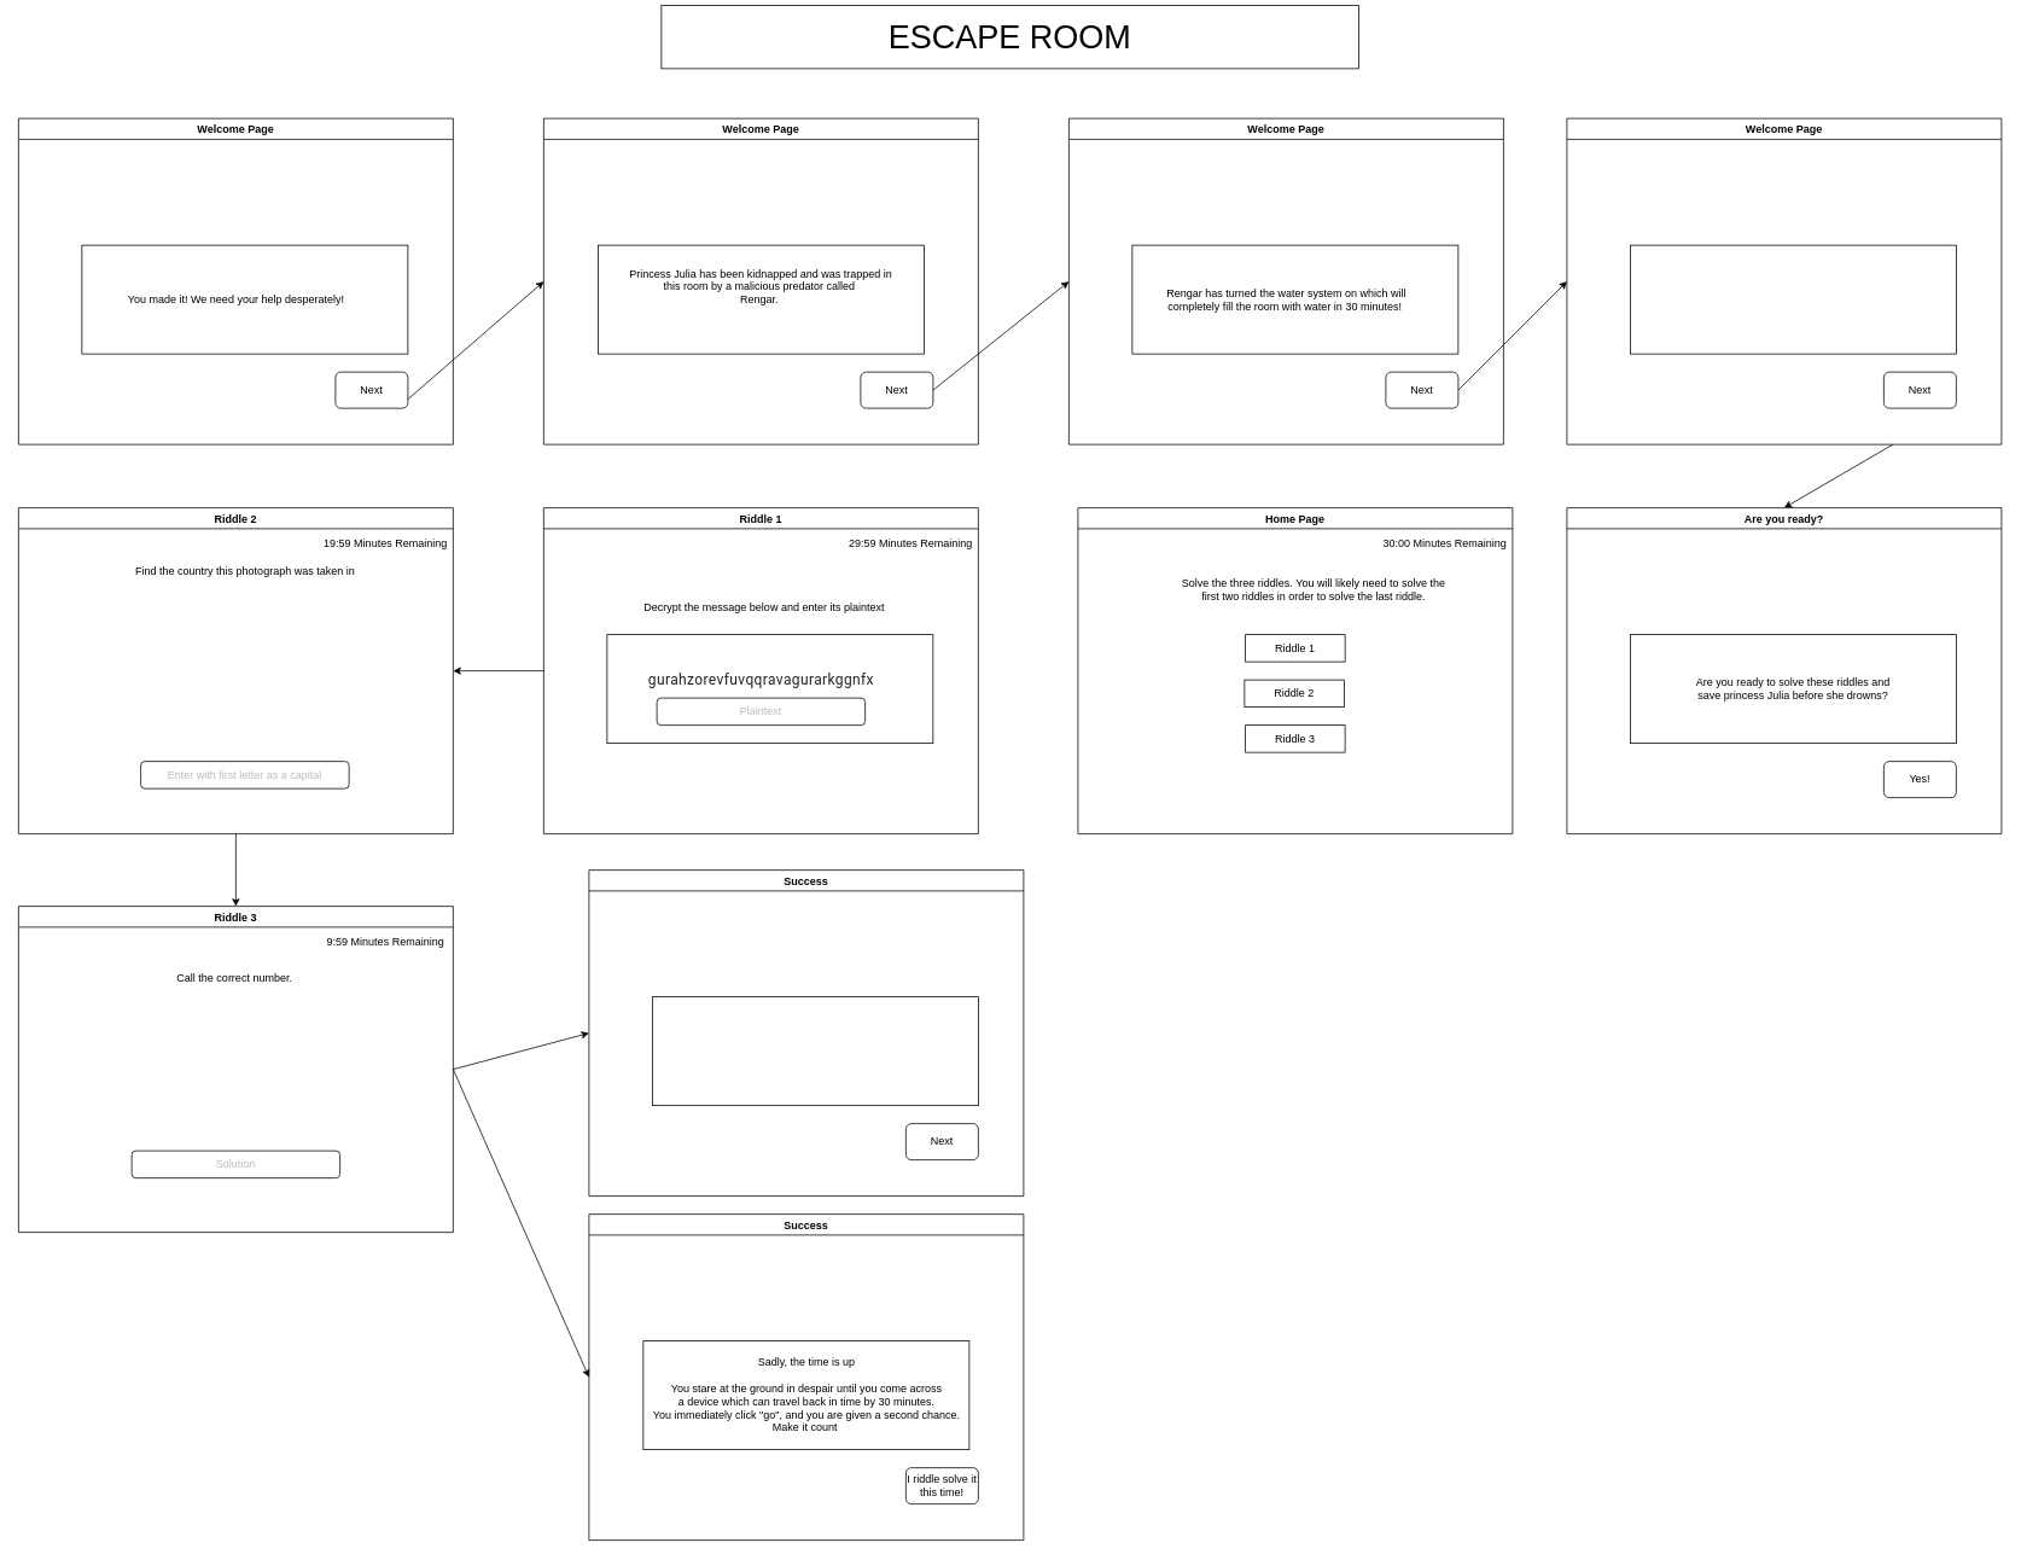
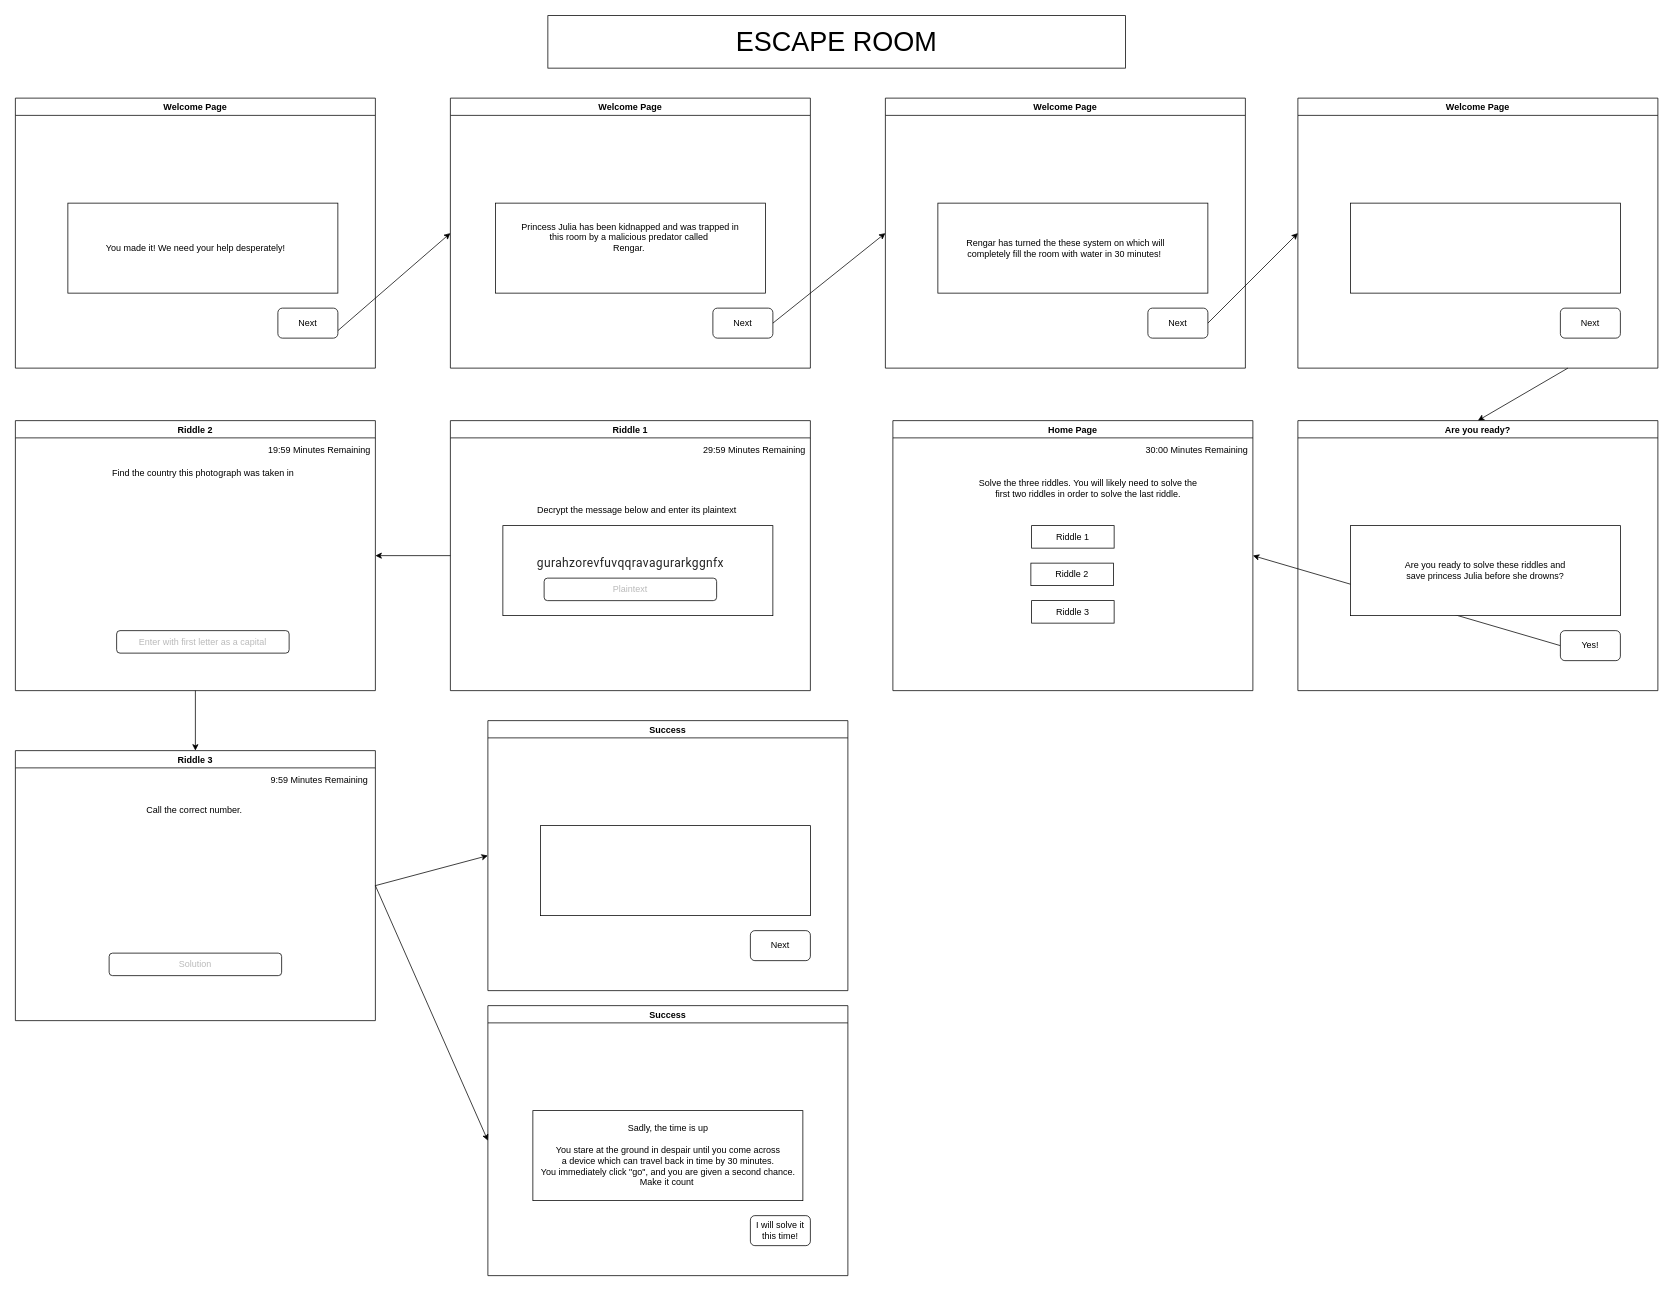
  <mxCell id="0" />
  <mxCell id="1" parent="0" />
  <mxCell id="2" value="" style="endArrow=classic;html=1;rounded=0;exitX=0.75;exitY=1;exitDx=0;exitDy=0;entryX=0.5;entryY=0;entryDx=0;entryDy=0;" parent="1" source="44" target="21" edge="1"><mxGeometry width="50" height="50" relative="1" as="geometry"><mxPoint x="220" y="1450" as="sourcePoint" /><mxPoint x="1420" y="600" as="targetPoint" /></mxGeometry></mxCell>
+ <mxCell id="3" value="" style="endArrow=classic;html=1;rounded=0;entryX=1;entryY=0.5;entryDx=0;entryDy=0;exitX=0;exitY=0.5;exitDx=0;exitDy=0;" parent="1" source="23" target="52" edge="1"><mxGeometry width="50" height="50" relative="1" as="geometry"><mxPoint x="1180" y="770" as="sourcePoint" /><mxPoint x="1090" y="780" as="targetPoint" /></mxGeometry></mxCell>
  <mxCell id="4" value="" style="endArrow=classic;html=1;rounded=0;exitX=1;exitY=0.75;exitDx=0;exitDy=0;entryX=0;entryY=0.5;entryDx=0;entryDy=0;" parent="1" source="10" target="11" edge="1"><mxGeometry width="50" height="50" relative="1" as="geometry"><mxPoint x="1460" y="930" as="sourcePoint" /><mxPoint x="1460" y="980" as="targetPoint" /></mxGeometry></mxCell>
  <mxCell id="5" value="" style="endArrow=classic;html=1;rounded=0;entryX=0;entryY=0.5;entryDx=0;entryDy=0;exitX=1;exitY=0.5;exitDx=0;exitDy=0;" parent="1" source="39" target="36" edge="1"><mxGeometry width="50" height="50" relative="1" as="geometry"><mxPoint x="530" y="1220" as="sourcePoint" /><mxPoint x="320" y="1260" as="targetPoint" /></mxGeometry></mxCell>
- <mxCell id="6" value="&lt;font style=&quot;font-size: 36px&quot;&gt;ESCAPE ROOM&lt;/font&gt;" style="rounded=0;whiteSpace=wrap;html=1;" parent="1" vertex="1"><mxGeometry x="730" y="5" width="770" height="70" as="geometry" /></mxCell>
+ <mxCell id="6" value="&lt;font style=&quot;font-size: 36px&quot;&gt;ESCAPE ROOM&lt;/font&gt;" style="rounded=0;whiteSpace=wrap;html=1;" parent="1" vertex="1"><mxGeometry x="730" y="20" width="770" height="70" as="geometry" /></mxCell>
  <mxCell id="7" value="Welcome Page" style="swimlane;" parent="1" vertex="1"><mxGeometry x="20" y="130" width="480" height="360" as="geometry" /></mxCell>
  <mxCell id="8" value="" style="rounded=0;whiteSpace=wrap;html=1;" parent="7" vertex="1"><mxGeometry x="70" y="140" width="360" height="120" as="geometry" /></mxCell>
  <mxCell id="9" value="You made it! We need your help desperately!" style="text;html=1;align=center;verticalAlign=middle;resizable=0;points=[];autosize=1;strokeColor=none;fillColor=none;" parent="7" vertex="1"><mxGeometry x="115" y="190" width="250" height="20" as="geometry" /></mxCell>
  <mxCell id="10" value="Next" style="rounded=1;whiteSpace=wrap;html=1;" parent="7" vertex="1"><mxGeometry x="350" y="280" width="80" height="40" as="geometry" /></mxCell>
  <mxCell id="11" value="Welcome Page" style="swimlane;" parent="1" vertex="1"><mxGeometry x="600" y="130" width="480" height="360" as="geometry" /></mxCell>
  <mxCell id="12" value="Princess Julia has been kidnapped and was trapped in &lt;br&gt;this room by a malicious predator called&amp;nbsp;&lt;br&gt;Rengar.&amp;nbsp;&lt;br&gt;&lt;br&gt;&amp;nbsp;" style="rounded=0;whiteSpace=wrap;html=1;" parent="11" vertex="1"><mxGeometry x="60" y="140" width="360" height="120" as="geometry" /></mxCell>
  <mxCell id="13" value="Next" style="rounded=1;whiteSpace=wrap;html=1;" parent="11" vertex="1"><mxGeometry x="350" y="280" width="80" height="40" as="geometry" /></mxCell>
  <mxCell id="14" value="Welcome Page" style="swimlane;" parent="1" vertex="1"><mxGeometry x="1180" y="130" width="480" height="360" as="geometry" /></mxCell>
  <mxCell id="15" value="" style="rounded=0;whiteSpace=wrap;html=1;" parent="14" vertex="1"><mxGeometry x="70" y="140" width="360" height="120" as="geometry" /></mxCell>
- <mxCell id="16" value="Rengar has turned the water system on which will&lt;br&gt;completely fill the room with water in 30 minutes!&amp;nbsp;" style="text;html=1;align=center;verticalAlign=middle;resizable=0;points=[];autosize=1;strokeColor=none;fillColor=none;" parent="14" vertex="1"><mxGeometry x="100" y="185" width="280" height="30" as="geometry" /></mxCell>
+ <mxCell id="16" value="Rengar has turned the these system on which will&lt;br&gt;completely fill the room with water in 30 minutes!&amp;nbsp;" style="text;html=1;align=center;verticalAlign=middle;resizable=0;points=[];autosize=1;strokeColor=none;fillColor=none;" parent="14" vertex="1"><mxGeometry x="100" y="185" width="280" height="30" as="geometry" /></mxCell>
  <mxCell id="17" value="Next" style="rounded=1;whiteSpace=wrap;html=1;" parent="14" vertex="1"><mxGeometry x="350" y="280" width="80" height="40" as="geometry" /></mxCell>
  <mxCell id="18" value="" style="endArrow=classic;html=1;rounded=0;exitX=1;exitY=0.75;exitDx=0;exitDy=0;entryX=0;entryY=0.5;entryDx=0;entryDy=0;" edge="1" parent="14" target="44"><mxGeometry width="50" height="50" relative="1" as="geometry"><mxPoint x="430" y="300" as="sourcePoint" /><mxPoint x="580" y="180" as="targetPoint" /></mxGeometry></mxCell>
  <mxCell id="19" value="" style="endArrow=classic;html=1;rounded=0;exitX=1;exitY=0.75;exitDx=0;exitDy=0;entryX=0;entryY=0.5;entryDx=0;entryDy=0;" parent="1" target="14" edge="1"><mxGeometry width="50" height="50" relative="1" as="geometry"><mxPoint x="1030" y="430" as="sourcePoint" /><mxPoint x="1190" y="290" as="targetPoint" /></mxGeometry></mxCell>
  <mxCell id="20" value="" style="endArrow=classic;html=1;rounded=0;entryX=1;entryY=0.5;entryDx=0;entryDy=0;exitX=0;exitY=0.5;exitDx=0;exitDy=0;" parent="1" source="24" target="31" edge="1"><mxGeometry width="50" height="50" relative="1" as="geometry"><mxPoint x="610" y="790" as="sourcePoint" /><mxPoint x="490" y="790" as="targetPoint" /></mxGeometry></mxCell>
  <mxCell id="21" value="Are you ready?" style="swimlane;" parent="1" vertex="1"><mxGeometry x="1730" y="560" width="480" height="360" as="geometry" /></mxCell>
  <mxCell id="22" value="Are you ready to solve these riddles and&lt;br&gt;save princess Julia before she drowns?" style="rounded=0;whiteSpace=wrap;html=1;" parent="21" vertex="1"><mxGeometry x="70" y="140" width="360" height="120" as="geometry" /></mxCell>
  <mxCell id="23" value="Yes!" style="rounded=1;whiteSpace=wrap;html=1;" parent="21" vertex="1"><mxGeometry x="350" y="280" width="80" height="40" as="geometry" /></mxCell>
  <mxCell id="24" value="Riddle 1" style="swimlane;" parent="1" vertex="1"><mxGeometry x="600" y="560" width="480" height="360" as="geometry" /></mxCell>
- <mxCell id="25" value="Decrypt the message below and enter its plaintext&amp;nbsp;" style="text;html=1;align=center;verticalAlign=middle;resizable=0;points=[];autosize=1;strokeColor=none;fillColor=none;" parent="24" vertex="1"><mxGeometry x="105" y="100" width="280" height="20" as="geometry" /></mxCell>
+ <mxCell id="25" value="Decrypt the message below and enter its plaintext&amp;nbsp;" style="text;html=1;align=center;verticalAlign=middle;resizable=0;points=[];autosize=1;strokeColor=none;fillColor=none;" parent="24" vertex="1"><mxGeometry x="110" y="110" width="280" height="20" as="geometry" /></mxCell>
  <mxCell id="26" value="" style="rounded=0;whiteSpace=wrap;html=1;" parent="24" vertex="1"><mxGeometry x="70" y="140" width="360" height="120" as="geometry" /></mxCell>
  <mxCell id="27" value="&lt;span style=&quot;font-size: 16px ; color: rgba(0 , 0 , 0 , 0.87) ; font-family: &amp;#34;roboto&amp;#34; , sans-serif ; letter-spacing: 0.5px ; text-align: left&quot;&gt;gurahzorevfuvqqravagurarkggnfx&lt;/span&gt;" style="text;html=1;align=center;verticalAlign=middle;resizable=0;points=[];autosize=1;strokeColor=none;fillColor=none;" parent="24" vertex="1"><mxGeometry x="105" y="180" width="270" height="20" as="geometry" /></mxCell>
  <mxCell id="28" value="&lt;font color=&quot;#bababa&quot;&gt;Plaintext&lt;/font&gt;" style="rounded=1;whiteSpace=wrap;html=1;" parent="24" vertex="1"><mxGeometry x="125" y="210" width="230" height="30" as="geometry" /></mxCell>
  <mxCell id="29" value="29:59 Minutes Remaining" style="text;html=1;align=center;verticalAlign=middle;resizable=0;points=[];autosize=1;strokeColor=none;fillColor=none;fontSize=12;" vertex="1" parent="24"><mxGeometry x="330" y="30" width="150" height="20" as="geometry" /></mxCell>
  <mxCell id="30" style="edgeStyle=orthogonalEdgeStyle;rounded=0;orthogonalLoop=1;jettySize=auto;html=1;entryX=0.5;entryY=0;entryDx=0;entryDy=0;fontColor=#BABABA;" parent="1" source="31" target="39" edge="1"><mxGeometry relative="1" as="geometry" /></mxCell>
  <mxCell id="31" value="Riddle 2" style="swimlane;" parent="1" vertex="1"><mxGeometry x="20" y="560" width="480" height="360" as="geometry" /></mxCell>
  <mxCell id="32" value="&lt;font color=&quot;#bababa&quot;&gt;Enter with first letter as a capital&lt;/font&gt;" style="rounded=1;whiteSpace=wrap;html=1;" parent="31" vertex="1"><mxGeometry x="135" y="280" width="230" height="30" as="geometry" /></mxCell>
  <mxCell id="33" value="Find the country this photograph was taken in" style="text;html=1;align=center;verticalAlign=middle;resizable=0;points=[];autosize=1;strokeColor=none;fillColor=none;" parent="31" vertex="1"><mxGeometry x="120" y="60" width="260" height="20" as="geometry" /></mxCell>
  <mxCell id="34" value="" style="shape=image;imageAspect=0;aspect=fixed;verticalLabelPosition=bottom;verticalAlign=top;image=https://images.pexels.com/photos/9375981/pexels-photo-9375981.jpeg?cs=srgb&amp;dl=pexels-nicole-ashley-rahayu-densmoor-9375981.jpg&amp;fm=jpg;" vertex="1" parent="31"><mxGeometry x="182.5" y="90" width="135" height="180" as="geometry" /></mxCell>
  <mxCell id="35" value="19:59 Minutes Remaining" style="text;html=1;align=center;verticalAlign=middle;resizable=0;points=[];autosize=1;strokeColor=none;fillColor=none;fontSize=12;" vertex="1" parent="31"><mxGeometry x="330" y="30" width="150" height="20" as="geometry" /></mxCell>
  <mxCell id="36" value="Success" style="swimlane;" parent="1" vertex="1"><mxGeometry x="650" y="960" width="480" height="360" as="geometry" /></mxCell>
  <mxCell id="37" value="" style="rounded=0;whiteSpace=wrap;html=1;" parent="36" vertex="1"><mxGeometry x="70" y="140" width="360" height="120" as="geometry" /></mxCell>
  <mxCell id="38" value="Next" style="rounded=1;whiteSpace=wrap;html=1;" parent="36" vertex="1"><mxGeometry x="350" y="280" width="80" height="40" as="geometry" /></mxCell>
  <mxCell id="39" value="Riddle 3" style="swimlane;" parent="1" vertex="1"><mxGeometry x="20" y="1000" width="480" height="360" as="geometry" /></mxCell>
  <mxCell id="40" value="Call the correct number.&amp;nbsp;" style="text;html=1;align=center;verticalAlign=middle;resizable=0;points=[];autosize=1;strokeColor=none;fillColor=none;" parent="39" vertex="1"><mxGeometry x="165" y="70" width="150" height="20" as="geometry" /></mxCell>
  <mxCell id="41" value="&lt;font color=&quot;#bababa&quot;&gt;Solution&lt;/font&gt;" style="rounded=1;whiteSpace=wrap;html=1;" parent="39" vertex="1"><mxGeometry x="125" y="270" width="230" height="30" as="geometry" /></mxCell>
  <mxCell id="42" value="" style="shape=image;imageAspect=0;aspect=fixed;verticalLabelPosition=bottom;verticalAlign=top;image=https://images.pexels.com/photos/105003/pexels-photo-105003.jpeg?cs=srgb&amp;dl=pexels-markus-spiske-105003.jpg&amp;fm=jpg;" vertex="1" parent="39"><mxGeometry x="112.62" y="90" width="254.76" height="170" as="geometry" /></mxCell>
  <mxCell id="43" value="9:59 Minutes Remaining" style="text;html=1;align=center;verticalAlign=middle;resizable=0;points=[];autosize=1;strokeColor=none;fillColor=none;fontSize=12;" vertex="1" parent="39"><mxGeometry x="335" y="30" width="140" height="20" as="geometry" /></mxCell>
  <mxCell id="44" value="Welcome Page" style="swimlane;" vertex="1" parent="1"><mxGeometry x="1730" y="130" width="480" height="360" as="geometry" /></mxCell>
  <mxCell id="45" value="" style="rounded=0;whiteSpace=wrap;html=1;" vertex="1" parent="44"><mxGeometry x="70" y="140" width="360" height="120" as="geometry" /></mxCell>
  <mxCell id="46" value="Next" style="rounded=1;whiteSpace=wrap;html=1;" vertex="1" parent="44"><mxGeometry x="350" y="280" width="80" height="40" as="geometry" /></mxCell>
  <mxCell id="47" value="Success" style="swimlane;" vertex="1" parent="1"><mxGeometry x="650" y="1340" width="480" height="360" as="geometry" /></mxCell>
  <mxCell id="48" value="" style="rounded=0;whiteSpace=wrap;html=1;" vertex="1" parent="47"><mxGeometry x="60" y="140" width="360" height="120" as="geometry" /></mxCell>
  <mxCell id="49" value="Sadly, the time is up&lt;br&gt;&lt;br&gt;You stare at the ground in despair until you come&amp;nbsp;across &lt;br&gt;a device which can travel back in time by 30 minutes.&lt;br&gt;You immediately click &quot;go&quot;, and you are given a second chance.&lt;br&gt;Make it count&amp;nbsp;" style="text;html=1;align=center;verticalAlign=middle;resizable=0;points=[];autosize=1;strokeColor=none;fillColor=none;" vertex="1" parent="47"><mxGeometry x="65" y="155" width="350" height="90" as="geometry" /></mxCell>
- <mxCell id="50" value="I riddle solve it&lt;br&gt;this time!" style="rounded=1;whiteSpace=wrap;html=1;" vertex="1" parent="47"><mxGeometry x="350" y="280" width="80" height="40" as="geometry" /></mxCell>
+ <mxCell id="50" value="I will solve it&lt;br&gt;this time!" style="rounded=1;whiteSpace=wrap;html=1;" vertex="1" parent="47"><mxGeometry x="350" y="280" width="80" height="40" as="geometry" /></mxCell>
  <mxCell id="51" value="" style="endArrow=classic;html=1;rounded=0;entryX=0;entryY=0.5;entryDx=0;entryDy=0;exitX=1;exitY=0.5;exitDx=0;exitDy=0;" edge="1" parent="1" source="39" target="47"><mxGeometry width="50" height="50" relative="1" as="geometry"><mxPoint x="500" y="1200" as="sourcePoint" /><mxPoint x="650" y="1190" as="targetPoint" /></mxGeometry></mxCell>
  <mxCell id="52" value="Home Page" style="swimlane;" vertex="1" parent="1"><mxGeometry x="1190" y="560" width="480" height="360" as="geometry" /></mxCell>
  <mxCell id="53" value="Riddle 1" style="rounded=0;whiteSpace=wrap;html=1;" vertex="1" parent="52"><mxGeometry x="185" y="140" width="110" height="30" as="geometry" /></mxCell>
  <mxCell id="54" value="Riddle 2" style="rounded=0;whiteSpace=wrap;html=1;" vertex="1" parent="52"><mxGeometry x="184" y="190" width="110" height="30" as="geometry" /></mxCell>
  <mxCell id="55" value="Riddle 3" style="rounded=0;whiteSpace=wrap;html=1;" vertex="1" parent="52"><mxGeometry x="185" y="240" width="110" height="30" as="geometry" /></mxCell>
  <mxCell id="56" value="Solve the three riddles. You will likely need to solve the&lt;br&gt;first two riddles in order to solve the last riddle." style="text;html=1;align=center;verticalAlign=middle;resizable=0;points=[];autosize=1;strokeColor=none;fillColor=none;" vertex="1" parent="52"><mxGeometry x="105" y="75" width="310" height="30" as="geometry" /></mxCell>
  <mxCell id="57" value="30:00 Minutes Remaining" style="text;html=1;align=center;verticalAlign=middle;resizable=0;points=[];autosize=1;strokeColor=none;fillColor=none;fontSize=12;" vertex="1" parent="52"><mxGeometry x="330" y="30" width="150" height="20" as="geometry" /></mxCell>
